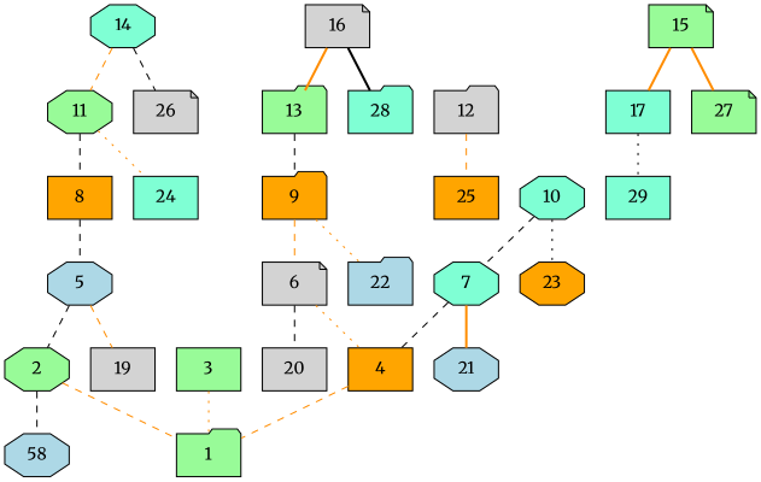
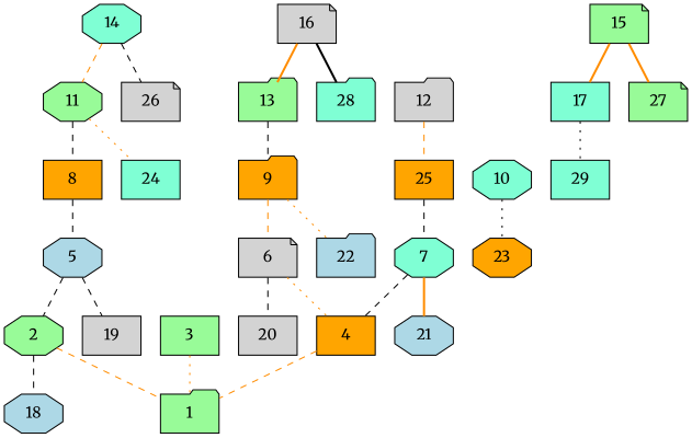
  graph {
    fontname=Merriweather
    node [chem=C fillcolor=palegreen fontname=Merriweather shape=octagon style=filled]
    edge [color=darkorange fontname=Merriweather style=dashed valence=1]
    1 [shape=folder]
    2
-   18 [chem=H fillcolor=lightblue label=58]
+   18 [chem=H fillcolor=lightblue]
    3 [chem=O shape=box]
    4 [fillcolor=orange shape=box]
    5 [fillcolor=lightblue]
    19 [chem=H fillcolor=lightgrey shape=box]
    6 [fillcolor=lightgrey shape=note]
    20 [chem=H fillcolor=lightgrey shape=box]
    7 [fillcolor=aquamarine]
    21 [chem=H fillcolor=lightblue]
    8 [fillcolor=orange shape=box]
    9 [fillcolor=orange shape=folder]
    22 [chem=H fillcolor=lightblue shape=folder]
    10 [fillcolor=aquamarine]
    23 [chem=H fillcolor=orange]
    13 [shape=folder]
    11
    24 [chem=H fillcolor=aquamarine shape=box]
    12 [fillcolor=lightgrey shape=folder]
    25 [chem=H fillcolor=orange shape=box]
    14 [fillcolor=aquamarine]
    26 [chem=H fillcolor=lightgrey shape=note]
    15 [shape=note]
    17 [fillcolor=aquamarine shape=box]
    27 [chem=H shape=note]
    29 [chem=H fillcolor=aquamarine shape=box]
    16 [chem=O fillcolor=lightgrey shape=note]
    28 [chem=H fillcolor=aquamarine shape=folder]
    2 -- 1
    2 -- 18 [color=black]
    3 -- 1 [style=dotted valence=2]
    4 -- 1
    5 -- 2 [color=black valence=2]
-   5 -- 19
+   5 -- 19 [color=black]
    6 -- 4 [style=dotted valence=2]
    6 -- 20 [color=black]
    7 -- 4 [color=black]
    7 -- 21 [style=bold]
    8 -- 5 [color=black]
    9 -- 6
    9 -- 22 [style=dotted]
-   10 -- 7 [color=black valence=2]
+   25 -- 7 [color=black valence=2]
    10 -- 23 [color=black style=dotted]
    13 -- 9 [color=black valence=2]
    11 -- 8 [color=black valence=2]
    11 -- 24 [style=dotted]
    12 -- 25
    14 -- 11
    14 -- 26 [color=black]
    15 -- 17 [style=bold]
    15 -- 27 [style=bold]
    17 -- 29 [color=black style=dotted]
    16 -- 13 [style=bold]
    16 -- 28 [color=black style=bold]
  }
